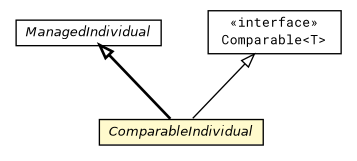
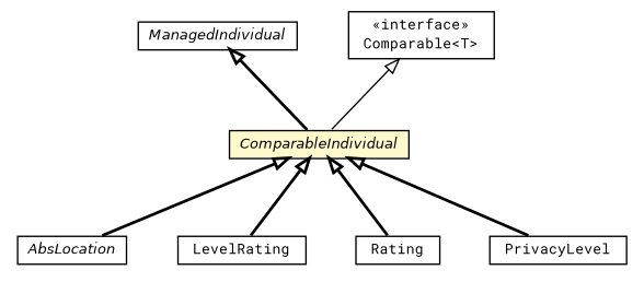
  digraph {
    fontname="Roboto Mono"
    nodesep=0.25
    ranksep=0.5
    node [fontcolor=black fontname="Roboto Mono" fontsize=10.0 shape=plaintext]
    edge [arrowtail=empty dir=back fontname="Roboto Mono" fontsize=10 headport=p labelfontname=Helvetica labelfontsize=10 style=bold tailport=p]
    n1 [label=<<table title="org.universAAL.middleware.owl.ManagedIndividual" border="0" cellborder="1" cellspacing="0" cellpadding="2" port="p" href="./ManagedIndividual.html"> 		<tr><td><table border="0" cellspacing="0" cellpadding="1"> <tr><td align="center" balign="center"><font face="Helvetica-Oblique"> ManagedIndividual </font></td></tr> 		</table></td></tr> 		</table>>]
    n2 [label=<<table title="org.universAAL.middleware.owl.ComparableIndividual" border="0" cellborder="1" cellspacing="0" cellpadding="2" port="p" bgcolor="lemonChiffon" href="./ComparableIndividual.html"> 		<tr><td><table border="0" cellspacing="0" cellpadding="1"> <tr><td align="center" balign="center"><font face="Helvetica-Oblique"> ComparableIndividual </font></td></tr> 		</table></td></tr> 		</table>>]
+   n3 [label=<<table title="org.universAAL.middleware.owl.supply.AbsLocation" border="0" cellborder="1" cellspacing="0" cellpadding="2" port="p" href="./supply/AbsLocation.html"> 		<tr><td><table border="0" cellspacing="0" cellpadding="1"> <tr><td align="center" balign="center"><font face="Helvetica-Oblique"> AbsLocation </font></td></tr> 		</table></td></tr> 		</table>>]
+   n4 [label=<<table title="org.universAAL.middleware.owl.supply.LevelRating" border="0" cellborder="1" cellspacing="0" cellpadding="2" port="p" href="./supply/LevelRating.html"> 		<tr><td><table border="0" cellspacing="0" cellpadding="1"> <tr><td align="center" balign="center"> LevelRating </td></tr> 		</table></td></tr> 		</table>>]
+   n5 [label=<<table title="org.universAAL.middleware.owl.supply.Rating" border="0" cellborder="1" cellspacing="0" cellpadding="2" port="p" href="./supply/Rating.html"> 		<tr><td><table border="0" cellspacing="0" cellpadding="1"> <tr><td align="center" balign="center"> Rating </td></tr> 		</table></td></tr> 		</table>>]
+   n6 [label=<<table title="org.universAAL.middleware.ui.owl.PrivacyLevel" border="0" cellborder="1" cellspacing="0" cellpadding="2" port="p" href="../ui/owl/PrivacyLevel.html"> 		<tr><td><table border="0" cellspacing="0" cellpadding="1"> <tr><td align="center" balign="center"> PrivacyLevel </td></tr> 		</table></td></tr> 		</table>>]
    n7 [label=<<table title="java.lang.Comparable" border="0" cellborder="1" cellspacing="0" cellpadding="2" port="p" href="http://java.sun.com/j2se/1.4.2/docs/api/java/lang/Comparable.html"> 		<tr><td><table border="0" cellspacing="0" cellpadding="1"> <tr><td align="center" balign="center"> &#171;interface&#187; </td></tr> <tr><td align="center" balign="center"> Comparable&lt;T&gt; </td></tr> 		</table></td></tr> 		</table>>]
    n1 -> n2
+   n2 -> n3
+   n2 -> n4
+   n2 -> n5
+   n2 -> n6
    n7 -> n2 [style=solid]
  }
